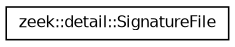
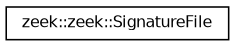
  digraph {
    rankdir=TB
-   n1 [color=black fillcolor=white fontname=Helvetica fontsize=10 height=0.2 label="zeek::detail::SignatureFile" shape=record style=filled width=0.4]
+   n1 [color=black fillcolor=white fontname=Helvetica fontsize=10 height=0.2 label="zeek::zeek::SignatureFile" shape=record style=filled width=0.4]
  }
